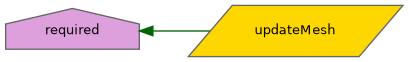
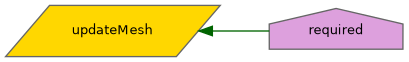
  digraph {
    rankdir=LR
    node [color=gray40 fontname=Helvetica fontsize=10 style=filled]
    n1 [fillcolor=gold fontcolor=black height=0.2 label=updateMesh shape=parallelogram width=0.4]
    n2 [height=0.2 label=required shape=house width=0.4 fillcolor=plum]
-   n2 -> n1 [color=darkgreen dir=back fontname=Helvetica fontsize=10 labelfontname=Helvetica labelfontsize=10 style=solid]
+   n1 -> n2 [color=darkgreen dir=back fontname=Helvetica fontsize=10 labelfontname=Helvetica labelfontsize=10 style=solid]
  }
